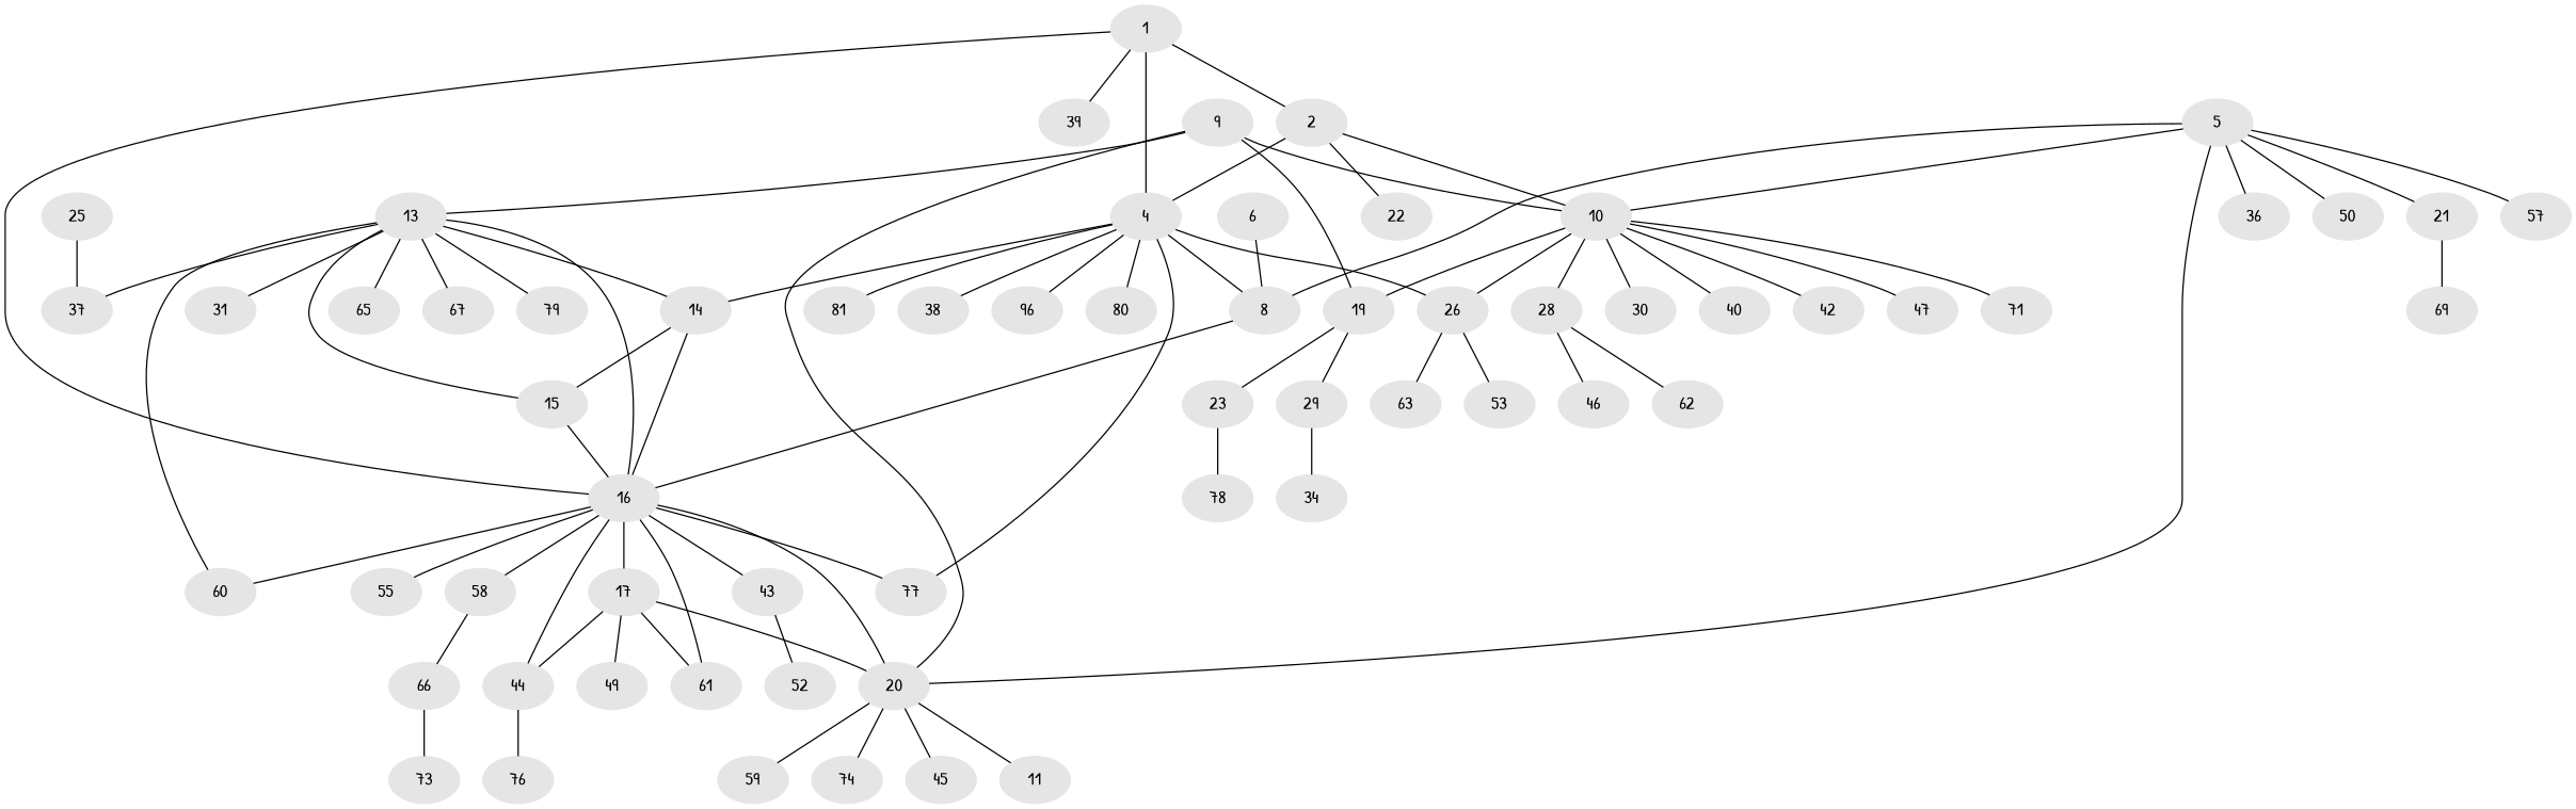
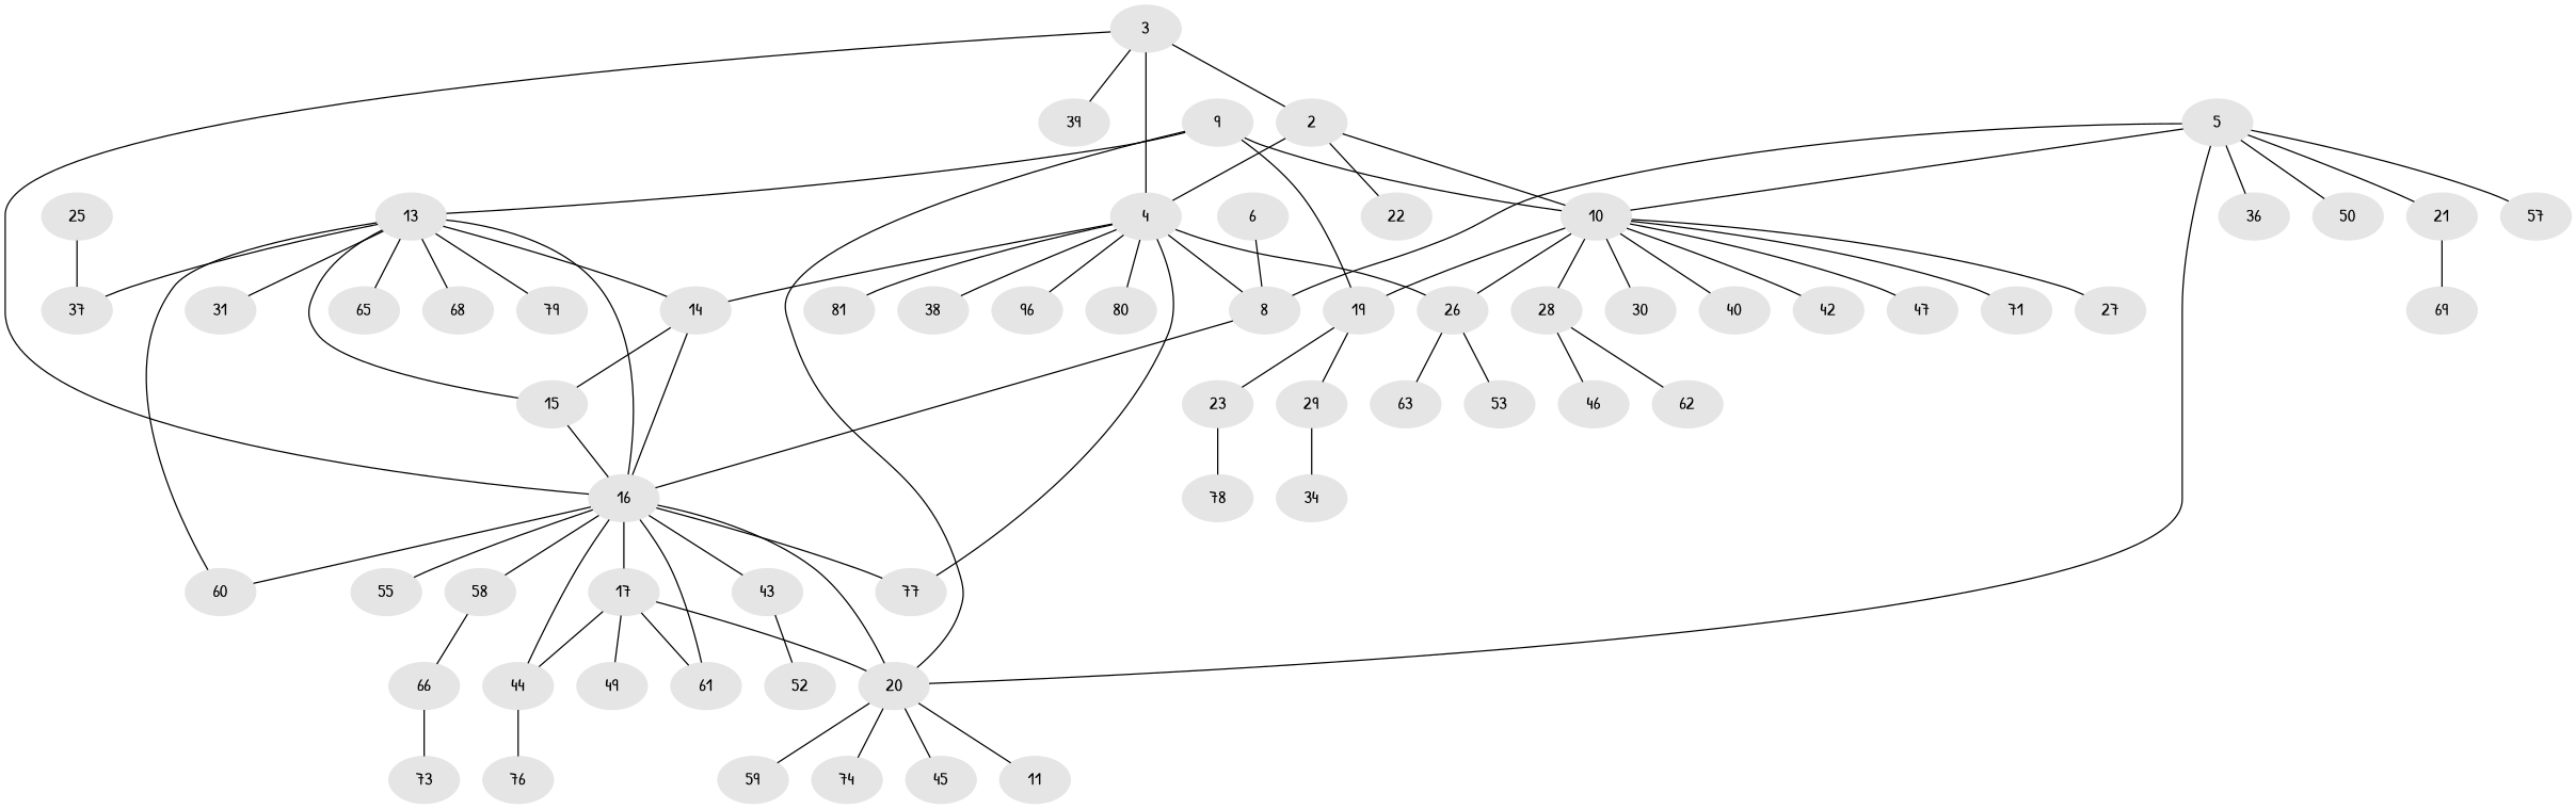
  graph {
    fontname="Patrick Hand"
    node [color=gray90 fontname="Patrick Hand" style=filled]
    edge [fontname="Patrick Hand"]
    2 [super="+3"]
    4 [super="+32"]
    10 [super="+11"]
    22 [super="+24"]
-   1
+   1 [label=3]
    16 [super="+18"]
    39
    8 [super="+75"]
    14
    26
    38
    n12 [label=96]
    77
    80
    81
    20 [super="+41"]
    60
    17 [super="+19"]
    43
    44 [super="+70"]
    55
    58
    61
    n24 [label=19 super="+33"]
+   27
    28 [super="+35"]
    30
    40
    42
    47
    71
    15
    53
    63
    5 [super="+7"]
    21
    36
    50
    57
    6 [super="+66"]
    45
    n42 [label=11]
    59
    74
    69 [super="+72"]
    9
    13 [super="+48"]
    23
    29 [super="+54"]
    31
    65
-   67
+   67 [label=68]
    79
    37
    46
    62
    78
    34
    25
    49
    52
    76
    n63 [label=66 super="+68"]
    73
    2 -- 4 [weight=2]
    2 -- 10
    2 -- 22
    4 -- 8
    4 -- 14
    4 -- 26
    4 -- 38
    4 -- n12
    4 -- 77
    4 -- 80
    4 -- 81
    10 -- 26
    10 -- n24 [weight=2]
+   10 -- 27
    10 -- 28
    10 -- 30
    10 -- 40
    10 -- 42
    10 -- 47
    10 -- 71
    1 -- 2 [weight=2]
    1 -- 4
    1 -- 16
    1 -- 39
    16 -- 77
    16 -- 20
    16 -- 60
    16 -- 17 [weight=2]
    16 -- 43
    16 -- 44
    16 -- 55
    16 -- 58
    16 -- 61
    8 -- 16
    14 -- 16
    14 -- 15
    26 -- 53
    26 -- 63
    20 -- 45
    20 -- n42
    20 -- 59
    20 -- 74
    17 -- 20 [weight=2]
    17 -- 44
    17 -- 61
    17 -- 49
    43 -- 52
    44 -- 76
    58 -- n63
    n24 -- 23
    n24 -- 29
    28 -- 46
    28 -- 62
    15 -- 16
    5 -- 10
    5 -- 8 [weight=2]
    5 -- 20
    5 -- 21
    5 -- 36
    5 -- 50
    5 -- 57
    21 -- 69
    6 -- 8
    9 -- 10 [weight=2]
    9 -- 20
    9 -- n24
    9 -- 13
    13 -- 16
    13 -- 14
    13 -- 60
    13 -- 15
    13 -- 31
    13 -- 65
    13 -- 67
    13 -- 79
    13 -- 37
    23 -- 78
    29 -- 34
    25 -- 37
    n63 -- 73
  }
